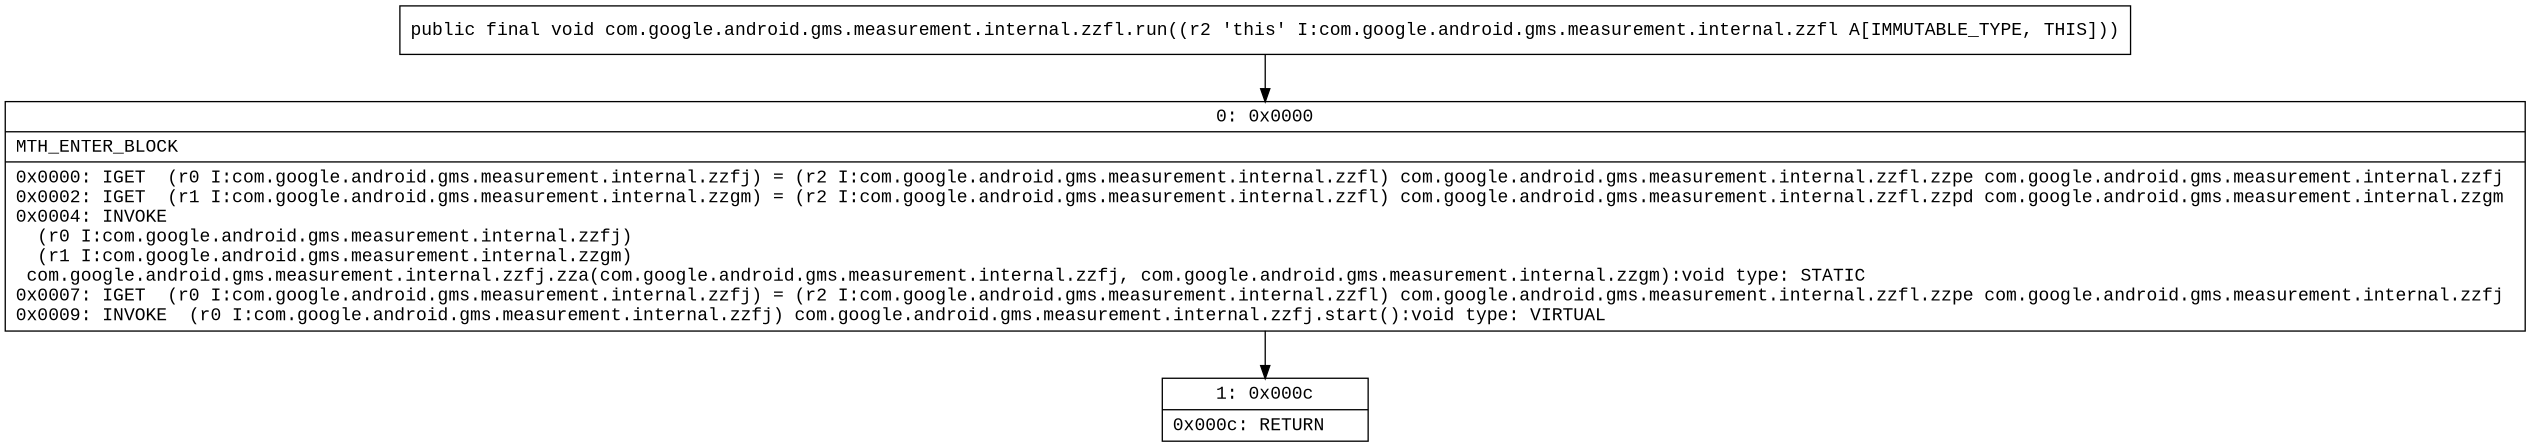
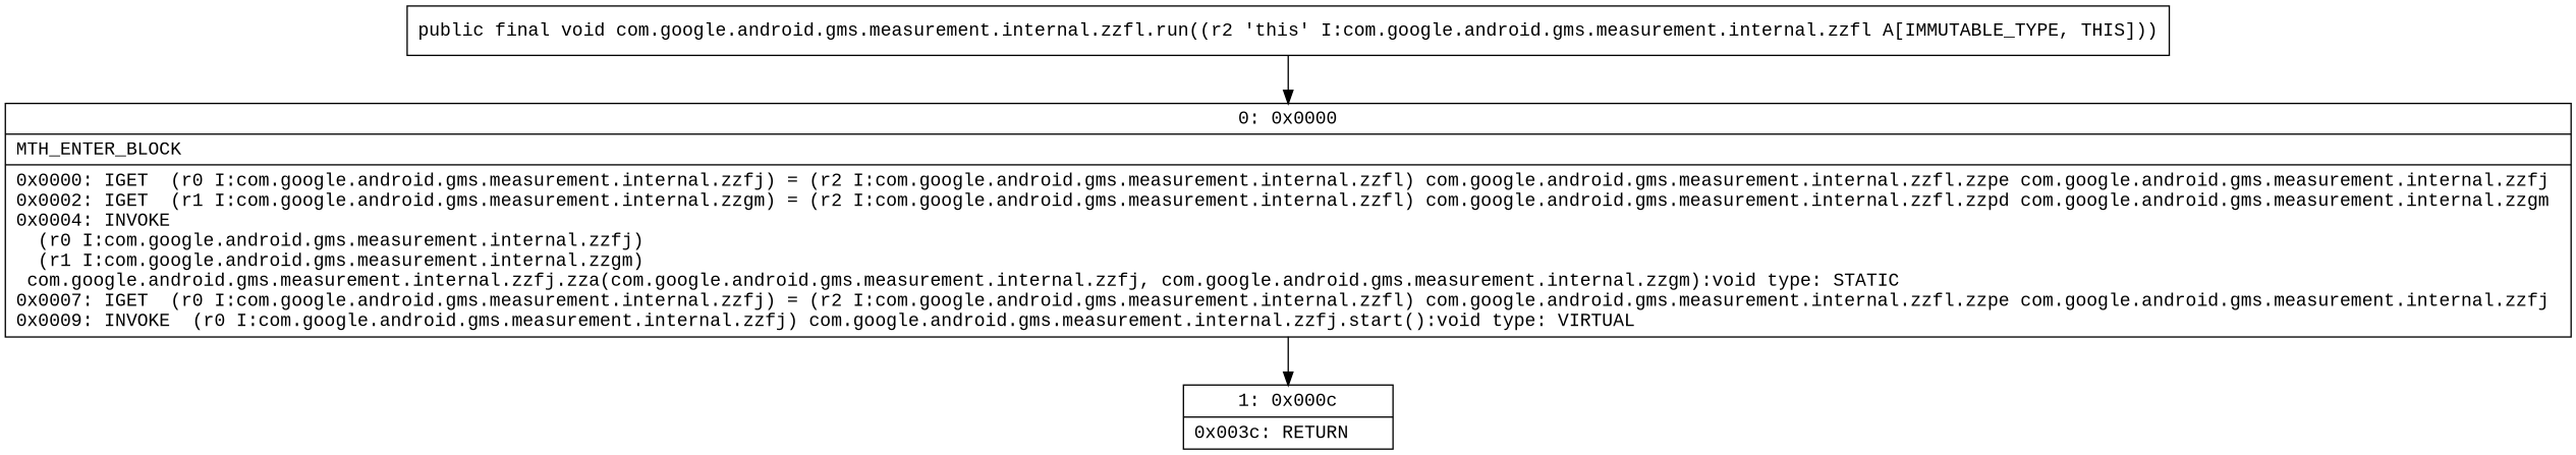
  digraph {
    fontname="Liberation Mono"
    node [shape=record fontname="Liberation Mono"]
    edge [fontname="Liberation Mono"]
    n1 [label="{0\:\ 0x0000|MTH_ENTER_BLOCK\l|0x0000: IGET  (r0 I:com.google.android.gms.measurement.internal.zzfj) = (r2 I:com.google.android.gms.measurement.internal.zzfl) com.google.android.gms.measurement.internal.zzfl.zzpe com.google.android.gms.measurement.internal.zzfj \l0x0002: IGET  (r1 I:com.google.android.gms.measurement.internal.zzgm) = (r2 I:com.google.android.gms.measurement.internal.zzfl) com.google.android.gms.measurement.internal.zzfl.zzpd com.google.android.gms.measurement.internal.zzgm \l0x0004: INVOKE  \l  (r0 I:com.google.android.gms.measurement.internal.zzfj)\l  (r1 I:com.google.android.gms.measurement.internal.zzgm)\l com.google.android.gms.measurement.internal.zzfj.zza(com.google.android.gms.measurement.internal.zzfj, com.google.android.gms.measurement.internal.zzgm):void type: STATIC \l0x0007: IGET  (r0 I:com.google.android.gms.measurement.internal.zzfj) = (r2 I:com.google.android.gms.measurement.internal.zzfl) com.google.android.gms.measurement.internal.zzfl.zzpe com.google.android.gms.measurement.internal.zzfj \l0x0009: INVOKE  (r0 I:com.google.android.gms.measurement.internal.zzfj) com.google.android.gms.measurement.internal.zzfj.start():void type: VIRTUAL \l}"]
-   n2 [label="{1\:\ 0x000c|0x000c: RETURN   \l}"]
+   n2 [label="{1\:\ 0x000c|0x003c: RETURN   \l}"]
    n3 [label="{public final void com.google.android.gms.measurement.internal.zzfl.run((r2 'this' I:com.google.android.gms.measurement.internal.zzfl A[IMMUTABLE_TYPE, THIS])) }"]
    n1 -> n2
    n3 -> n1
  }
